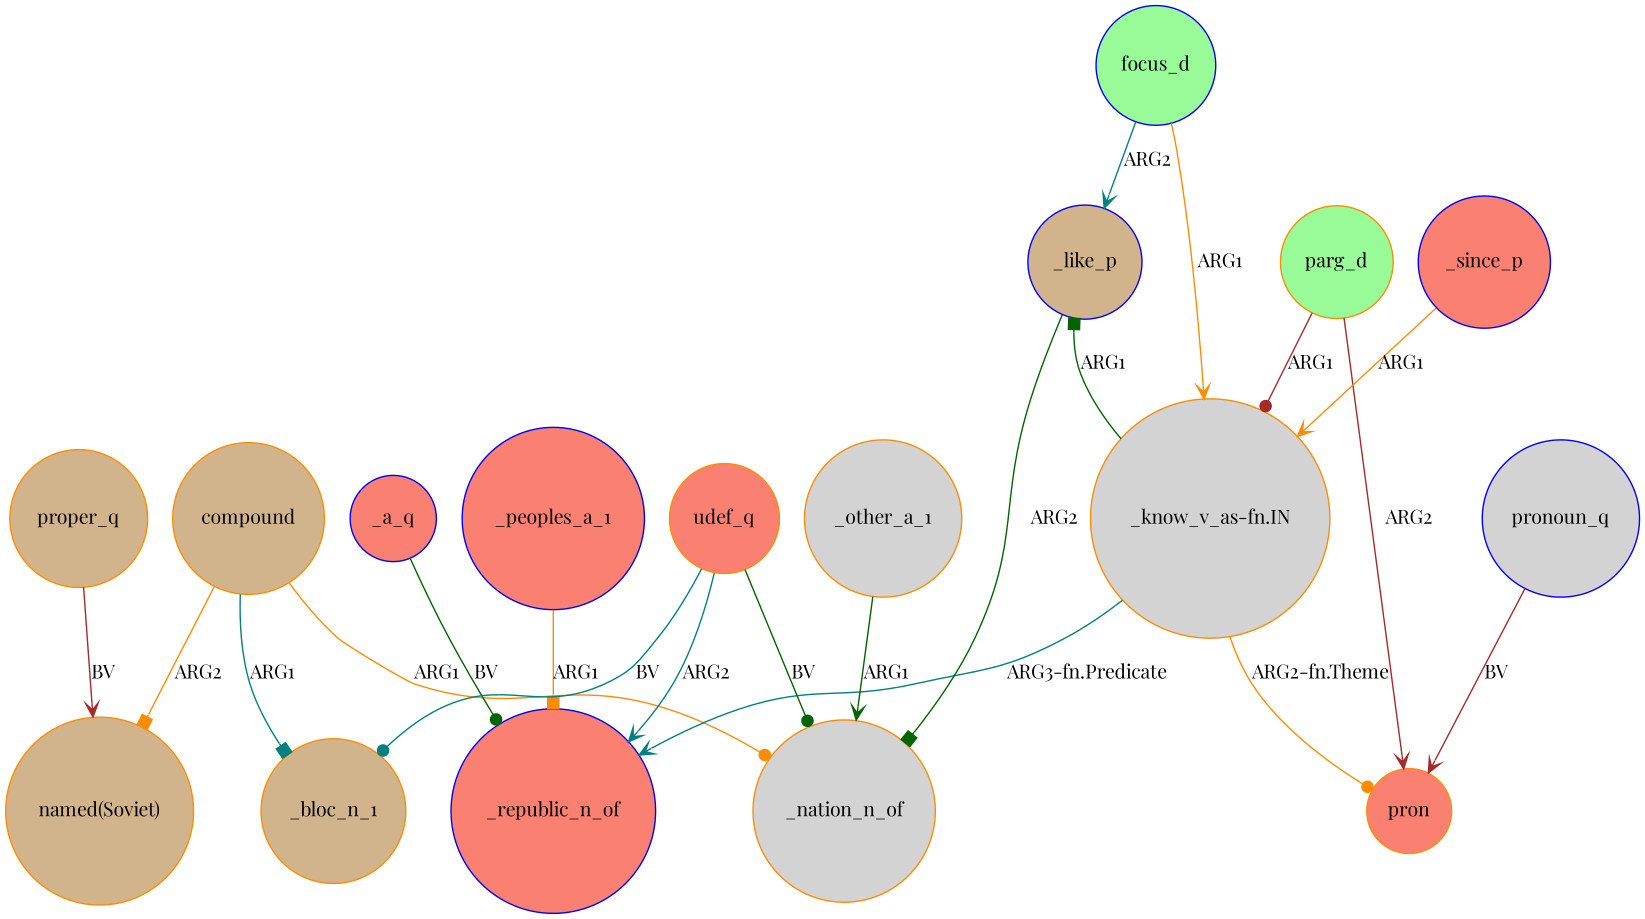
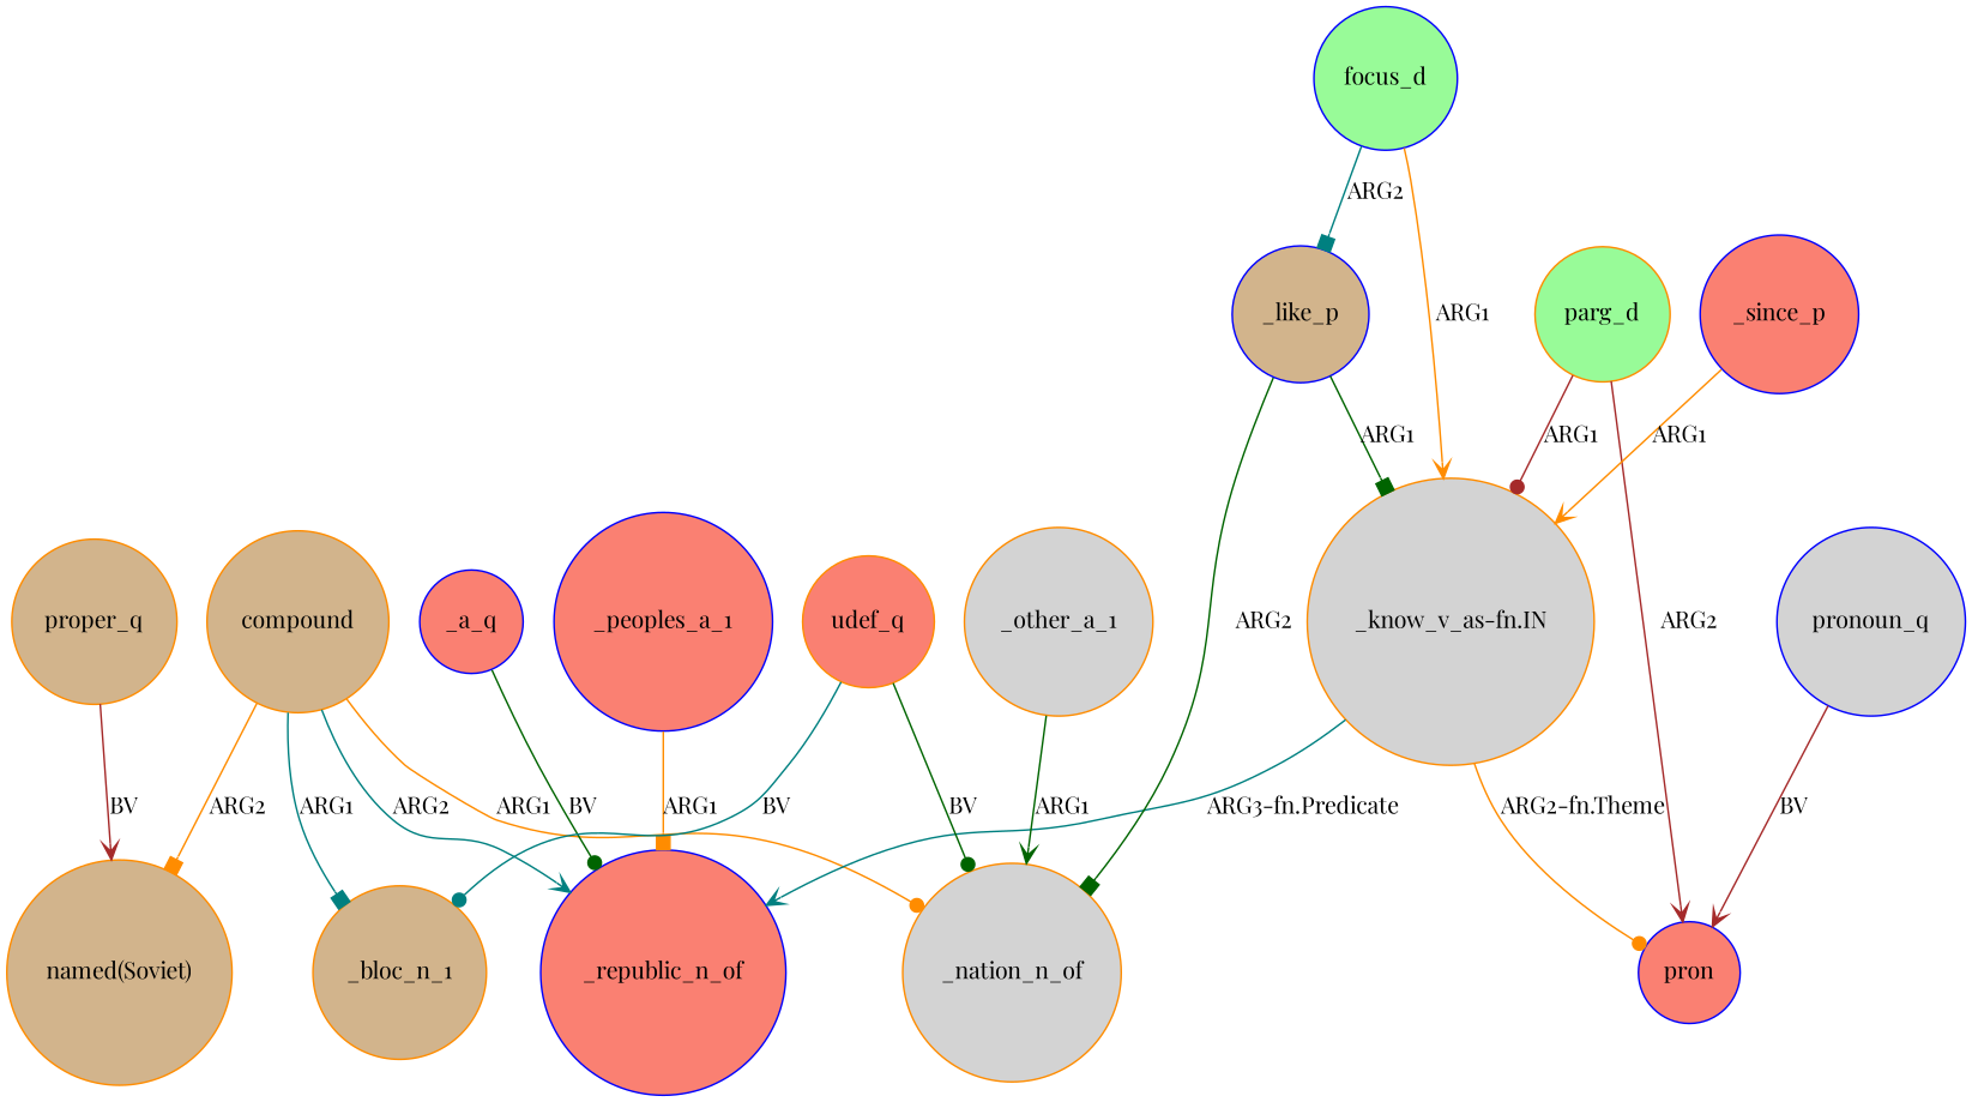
  digraph {
    fontname="Playfair Display"
    node [color=darkorange fillcolor=salmon fontname="Playfair Display" shape=circle style=filled]
    edge [arrowhead=vee color=darkorange fontname="Playfair Display"]
    _republic_n_of [color=blue]
    compound [fillcolor=tan]
    "named(Soviet)" [fillcolor=tan]
    _bloc_n_1 [fillcolor=tan]
    _nation_n_of [fillcolor=lightgrey]
    focus_d [color=blue fillcolor=palegreen]
    "_know_v_as-fn.IN" [fillcolor=lightgrey]
    _like_p [color=blue fillcolor=tan]
-   pron
+   pron [color=blue]
    _a_q [color=blue]
    _peoples_a_1 [color=blue]
    parg_d [fillcolor=palegreen]
    proper_q [fillcolor=tan]
    udef_q
    pronoun_q [color=blue fillcolor=lightgrey]
    _since_p [color=blue]
    _other_a_1 [fillcolor=lightgrey]
-   udef_q -> _republic_n_of [color=teal label=ARG2]
+   compound -> _republic_n_of [color=teal label=ARG2]
    compound -> "named(Soviet)" [arrowhead=box label=ARG2]
    compound -> _bloc_n_1 [arrowhead=box color=teal label=ARG1]
    compound -> _nation_n_of [arrowhead=dot label=ARG1]
    focus_d -> "_know_v_as-fn.IN" [label=ARG1]
-   focus_d -> _like_p [color=teal label=ARG2]
+   focus_d -> _like_p [arrowhead=box color=teal label=ARG2]
    "_know_v_as-fn.IN" -> _republic_n_of [color=teal label="ARG3-fn.Predicate"]
    "_know_v_as-fn.IN" -> pron [arrowhead=dot label="ARG2-fn.Theme"]
    _like_p -> _nation_n_of [arrowhead=box color=darkgreen label=ARG2]
-   "_know_v_as-fn.IN" -> _like_p [arrowhead=box color=darkgreen label=ARG1]
+   _like_p -> "_know_v_as-fn.IN" [arrowhead=box color=darkgreen label=ARG1]
    _a_q -> _republic_n_of [arrowhead=dot color=darkgreen label=BV]
    _peoples_a_1 -> _republic_n_of [arrowhead=box label=ARG1]
    parg_d -> "_know_v_as-fn.IN" [arrowhead=dot color=brown label=ARG1]
    parg_d -> pron [color=brown label=ARG2]
    proper_q -> "named(Soviet)" [color=brown label=BV]
    udef_q -> _bloc_n_1 [arrowhead=dot color=teal label=BV]
    udef_q -> _nation_n_of [arrowhead=dot color=darkgreen label=BV]
    pronoun_q -> pron [color=brown label=BV]
    _since_p -> "_know_v_as-fn.IN" [label=ARG1]
    _other_a_1 -> _nation_n_of [color=darkgreen label=ARG1]
  }
